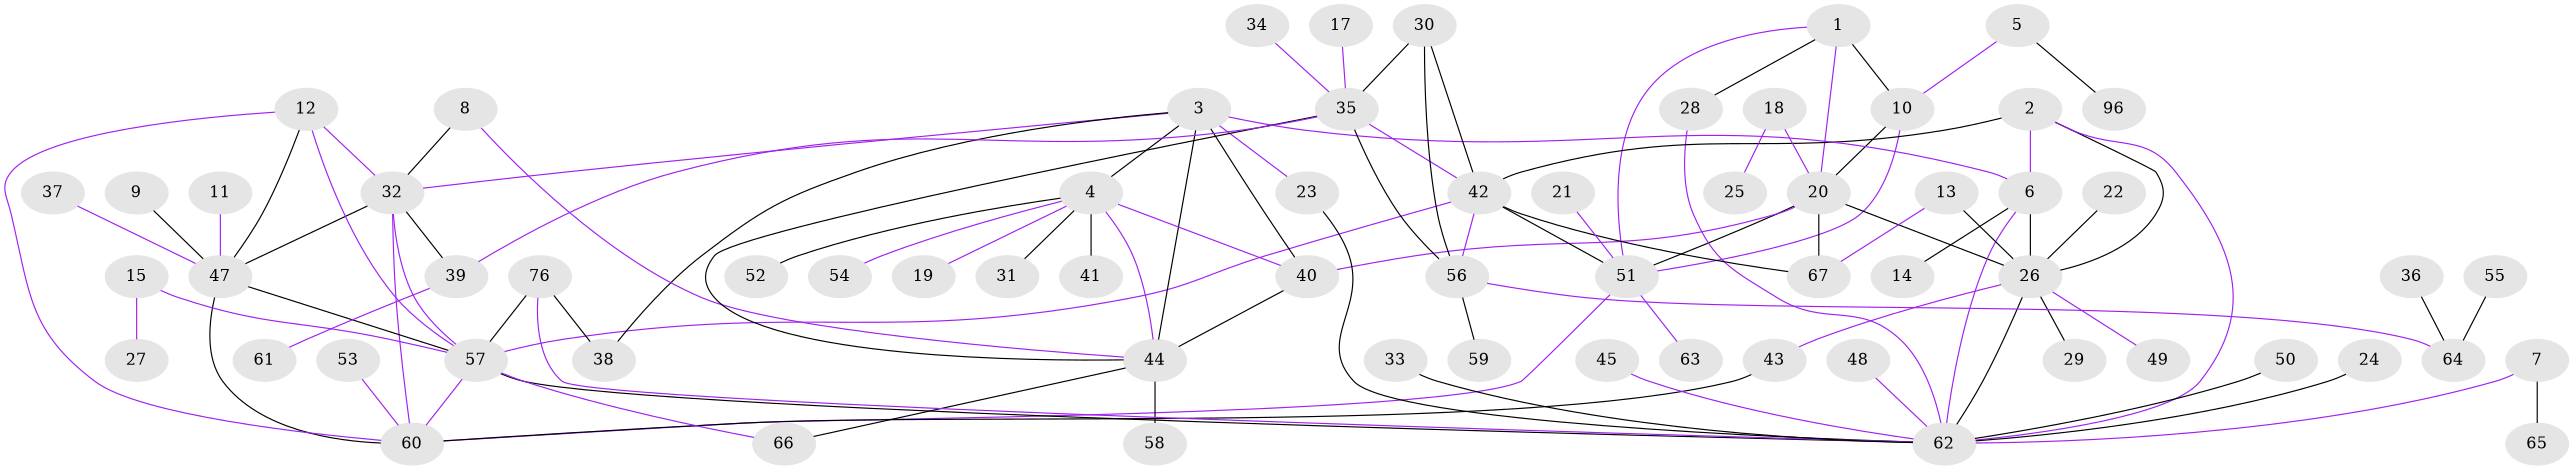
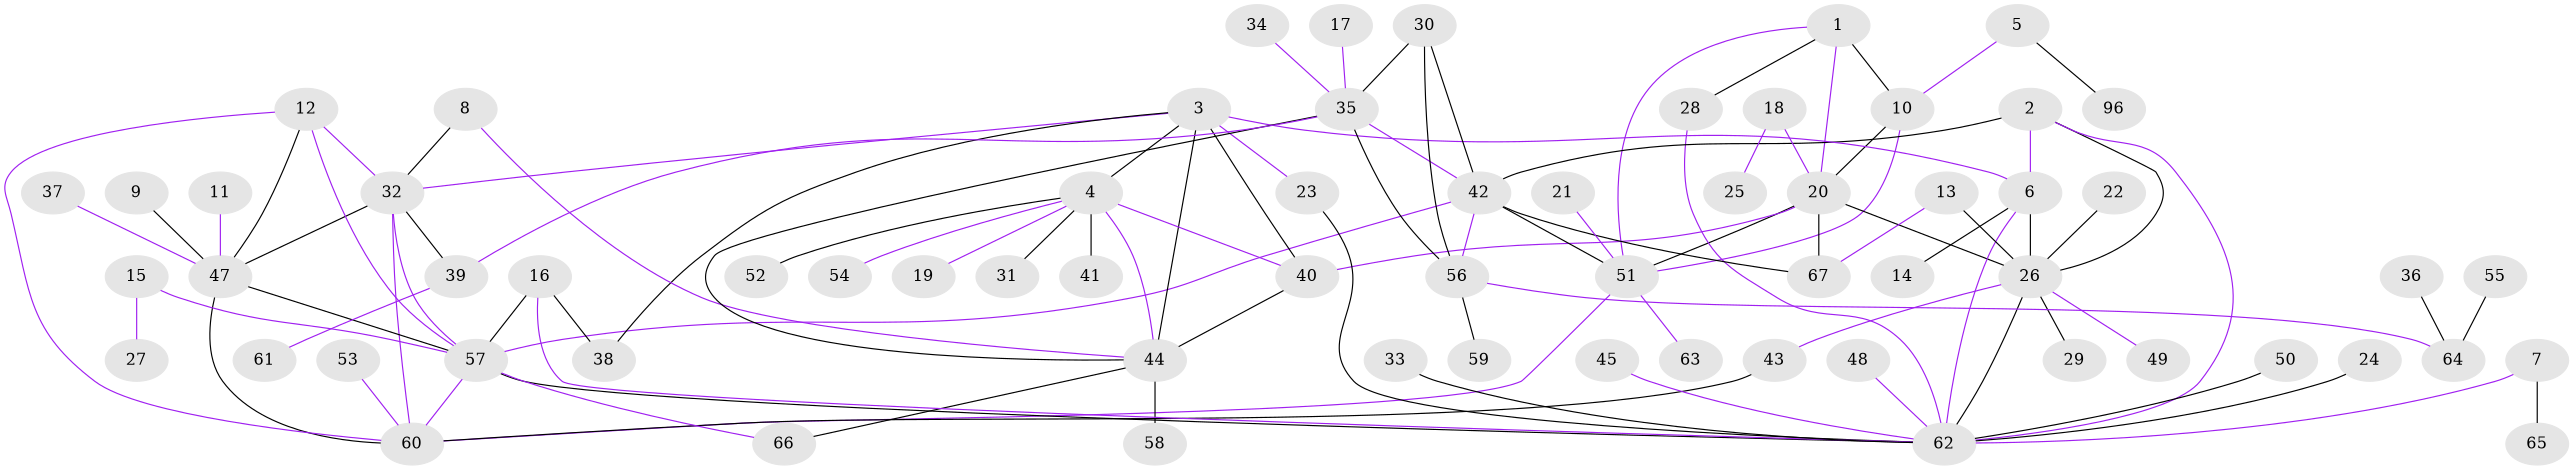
  graph {
    node [color=gray90 style=filled]
    edge [color=black weight=1.0]
    1
    10
    20
    28
    51
    26
    40
    67
    62
    60
    63
    2
    6
    42
    14
    29
    43
    49
    57
    56
    3
    4
    23
    32
    38
    44
    19
    31
    41
    52
    54
    47
    39
    58
    66
    5
    n37 [label=96]
    7
    65
    8
    9
    11
    12
    13
    15
    27
-   16 [label=76]
+   16
    17
    35
    18
    25
    21
    22
    24
    30
    64
    59
    61
    33
    34
    36
    37
    45
    48
    50
    53
    55
    1 -- 10 [weight=2.0]
    1 -- 20 [color=purple weight=2.0]
    1 -- 28
    1 -- 51 [color=purple weight=2.0]
    10 -- 20
    10 -- 51 [color=purple]
    20 -- 51
    20 -- 26
    20 -- 40 [color=purple]
    20 -- 67 [weight=2.0]
    28 -- 62 [color=purple]
    51 -- 60 [color=purple]
    51 -- 63 [color=purple]
    26 -- 62
    26 -- 29
    26 -- 43 [color=purple]
    26 -- 49 [color=purple]
    40 -- 44
    2 -- 26
    2 -- 62 [color=purple]
    2 -- 6 [color=purple weight=2.0]
    2 -- 42
    6 -- 26 [weight=2.0]
    6 -- 62 [color=purple weight=2.0]
    6 -- 14
    42 -- 51
    42 -- 67
    42 -- 57 [color=purple weight=2.0]
    42 -- 56 [color=purple]
    43 -- 60
    57 -- 62
    57 -- 60 [color=purple]
    57 -- 66 [color=purple]
    56 -- 64 [color=purple]
    56 -- 59
    3 -- 40 [weight=2.0]
    3 -- 6 [color=purple]
    3 -- 4 [weight=2.0]
    3 -- 23 [color=purple]
    3 -- 32 [color=purple]
    3 -- 38
    3 -- 44 [weight=2.0]
    4 -- 40 [color=purple]
    4 -- 44 [color=purple]
    4 -- 19 [color=purple]
    4 -- 31
    4 -- 41
    4 -- 52
    4 -- 54 [color=purple]
    23 -- 62
    32 -- 60 [color=purple]
    32 -- 57 [color=purple]
    32 -- 47
    32 -- 39
    44 -- 58
    44 -- 66
    47 -- 60
    47 -- 57
    39 -- 61 [color=purple]
    5 -- 10 [color=purple]
    5 -- n37
    7 -- 62 [color=purple]
    7 -- 65
    8 -- 32
    8 -- 44 [color=purple]
    9 -- 47
    11 -- 47 [color=purple]
    12 -- 60 [color=purple]
    12 -- 57 [color=purple]
    12 -- 32 [color=purple]
    12 -- 47
    13 -- 26
    13 -- 67 [color=purple]
    15 -- 57 [color=purple]
    15 -- 27 [color=purple]
    16 -- 62 [color=purple]
    16 -- 57
    16 -- 38
    17 -- 35 [color=purple]
    35 -- 42 [color=purple]
    35 -- 56
    35 -- 44
    35 -- 39 [color=purple]
    18 -- 20 [color=purple]
    18 -- 25 [color=purple]
    21 -- 51 [color=purple]
    22 -- 26
    24 -- 62
    30 -- 42 [weight=2.0]
    30 -- 56 [weight=2.0]
    30 -- 35 [weight=2.0]
    33 -- 62
    34 -- 35 [color=purple]
    36 -- 64
    37 -- 47 [color=purple]
    45 -- 62 [color=purple]
    48 -- 62 [color=purple]
    50 -- 62
    53 -- 60 [color=purple]
    55 -- 64
  }
